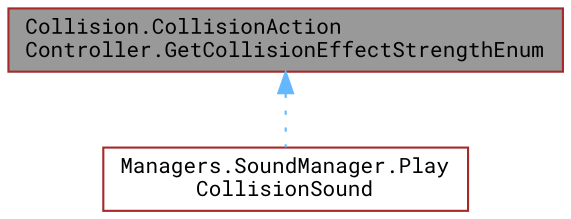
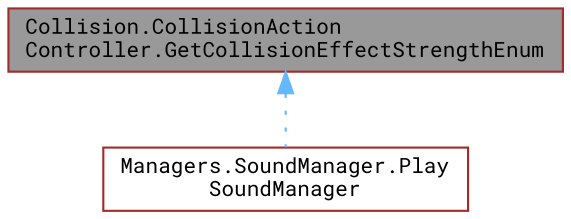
  digraph {
    rankdir=TB
    fontname="Roboto Mono"
    node [color=brown fontname="Roboto Mono" fontsize=10 shape=box style=filled]
    n1 [fillcolor=grey60 fontcolor=black height=0.2 label="Collision.CollisionAction\lController.GetCollisionEffectStrengthEnum" width=0.4]
-   n2 [fillcolor=white height=0.2 label="Managers.SoundManager.Play\lCollisionSound" width=0.4]
+   n2 [fillcolor=white height=0.2 label="Managers.SoundManager.Play\lSoundManager" width=0.4]
    n1 -> n2 [color=steelblue1 dir=back fontname="Roboto Mono" fontsize=10 labelfontname=Helvetica labelfontsize=10 style=dotted]
  }
